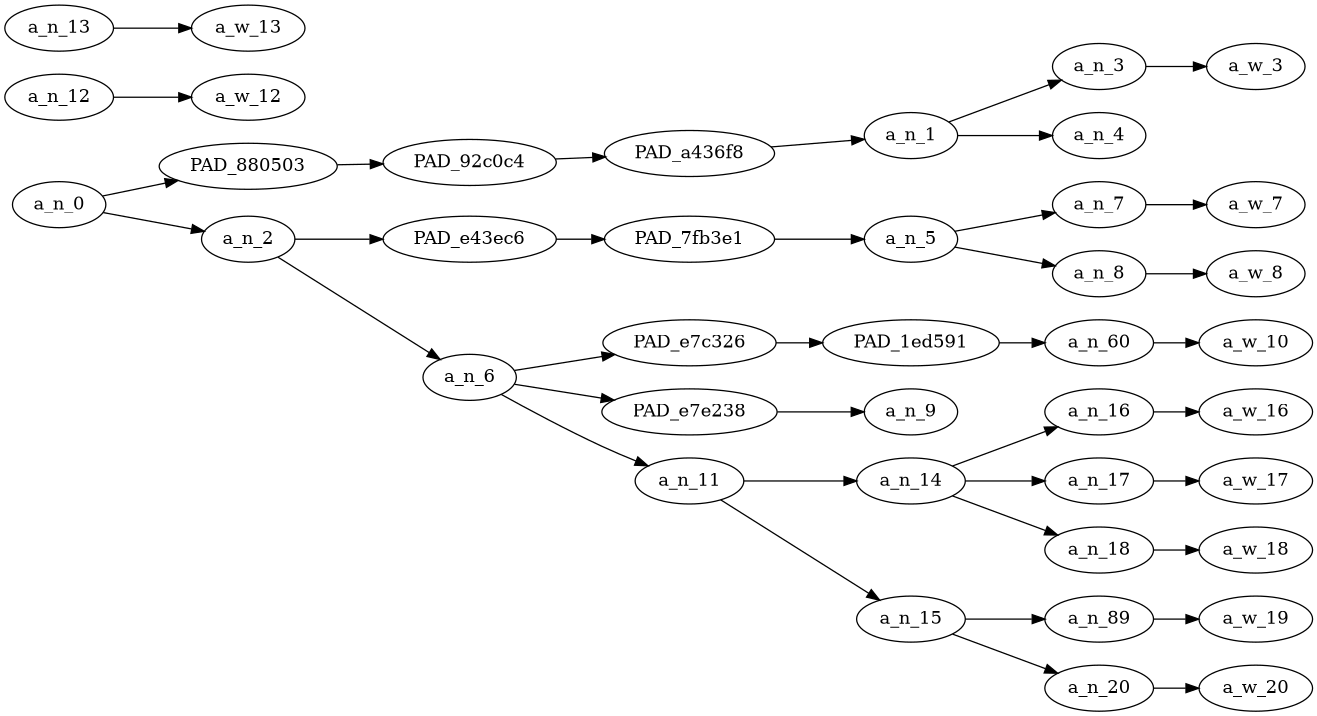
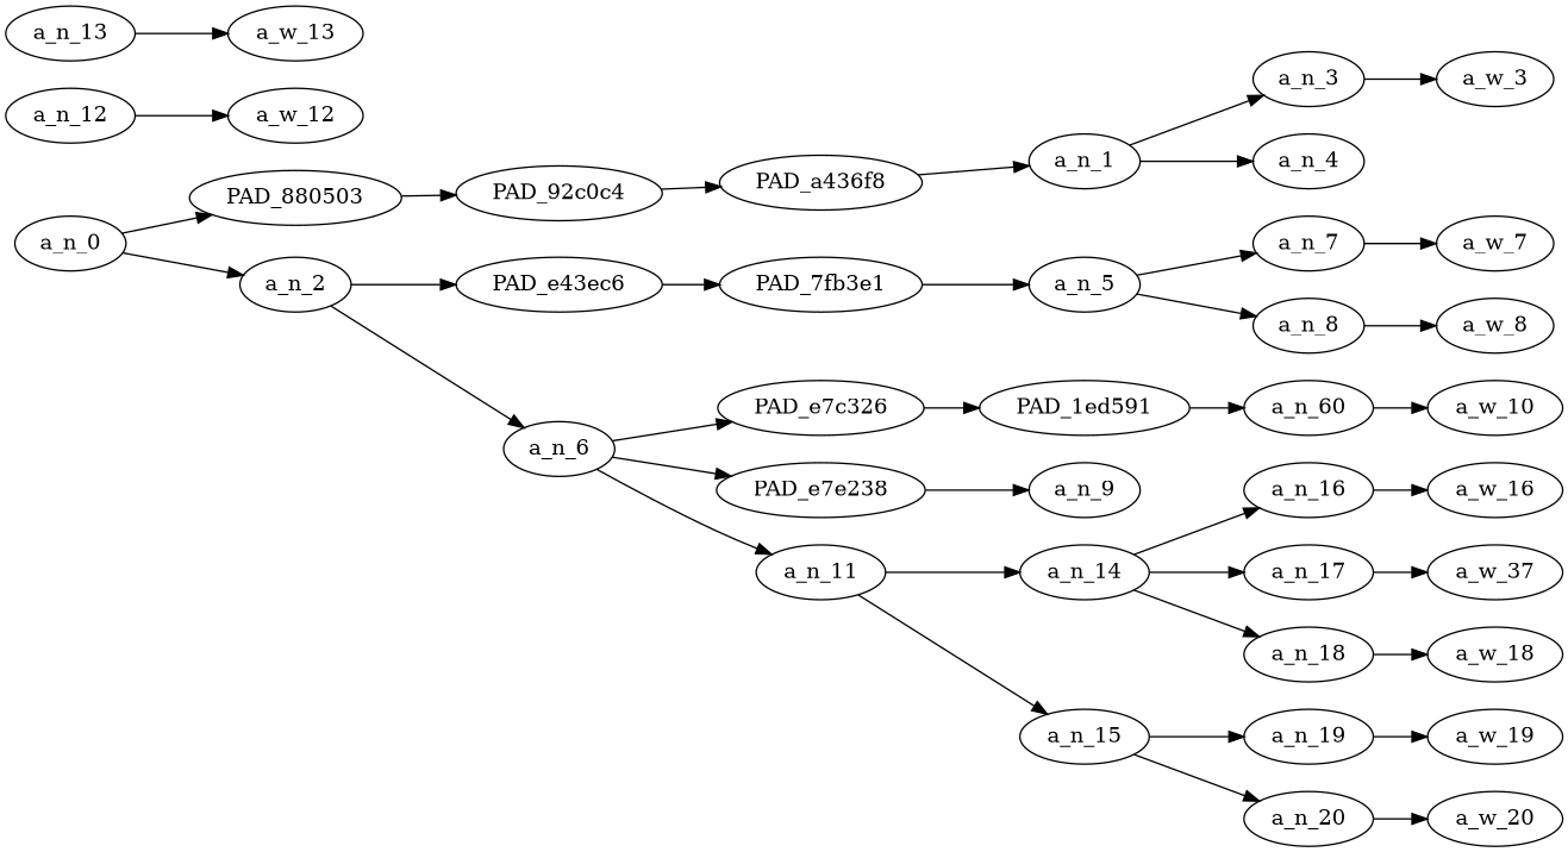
  strict digraph {
    rankdir=LR
    node [div_dir=1 index=0 level=1 text_span="[0, 1]" value=0.14918296]
    a_n_0 [level=6 text_span="[0, 1, 2, 3, 4, 5, 6, 7, 8, 9, 10, 11]" value=0.99999999]
    PAD_880503 [level=5]
    a_n_2 [index=1 level=5 text_span="[2, 3, 4, 5, 6, 7, 8, 9, 10, 11]" value=0.84960728]
    PAD_92c0c4 [level=4]
    PAD_e43ec6 [div_dir=-1 index=1 level=4 text_span="[2, 3]" value=0.07268186]
    a_n_6 [index=2 level=4 text_span="[4, 5, 6, 7, 8, 9, 10, 11]" value=0.77591463]
    PAD_a436f8 [level=3]
    PAD_7fb3e1 [div_dir=-1 index=1 level=3 text_span="[2, 3]" value=0.07268186]
    PAD_e7c326 [div_dir=-1 index=3 level=3 text_span="[6]" value=0.03276144]
    PAD_e7e238 [div_dir=-1 index=2 level=3 text_span="[4, 5]" value=0.18992341]
    a_n_11 [index=4 level=3 text_span="[7, 8, 9, 10, 11]" value=0.55206711]
    a_n_1 [level=2]
    a_n_3 [text_span="[0]" value=0.10216970]
    a_n_4 [div_dir=-1 index=1 text_span="[1]" value=0.04627316]
    a_w_3 [div_dir=0 level=0 text_span="[0]" value=oh]
    a_n_5 [div_dir=-1 index=1 level=2 text_span="[2, 3]" value=0.07268186]
    PAD_1ed591 [div_dir=-1 index=3 level=2 text_span="[6]" value=0.03276144]
    a_n_9 [div_dir=-1 index=2 level=2 text_span="[4, 5]" value=0.18992341]
    a_n_14 [index=4 level=2 text_span="[7, 8, 9]" value=0.44226349]
    a_n_15 [index=5 level=2 text_span="[10, 11]" value=0.10796167]
    a_n_7 [div_dir=-1 index=2 text_span="[2]" value=0.03648167]
    a_n_8 [div_dir=-1 index=3 text_span="[3]" value=0.03605047]
    a_w_7 [div_dir=0 index=2 level=0 text_span="[2]" value=not]
    a_w_8 [div_dir=0 index=3 level=0 text_span="[3]" value=only]
    n25 [div_dir=-1 index=6 label=a_n_60 text_span="[6]" value=0.03276144]
    a_n_16 [index=7 text_span="[7]" value=0.04930934]
    a_n_17 [index=8 text_span="[8]" value=0.29165731]
    a_n_18 [index=9 text_span="[9]" value=0.09923054]
-   a_n_19 [div_dir=-1 index=10 text_span="[10]" value=0.04349091 label=a_n_89]
+   a_n_19 [div_dir=-1 index=10 text_span="[10]" value=0.04349091]
    a_n_20 [index=11 text_span="[11]" value=0.06419769]
    a_w_10 [div_dir=0 index=6 level=0 text_span="[6]" value=but]
    a_n_12 [index=4 text_span="[4]" value=0.03912273]
    a_w_12 [div_dir=0 index=4 level=0 text_span="[4]" value=a]
    a_n_13 [div_dir=-1 index=5 text_span="[5]" value=0.15052951]
    a_w_13 [div_dir=0 index=5 level=0 text_span="[5]" value=sjw]
    a_w_16 [div_dir=0 index=7 level=0 text_span="[7]" value=a1]
-   a_w_17 [div_dir=0 index=8 level=0 text_span="[8]" value=nigger]
+   a_w_17 [div_dir=0 index=8 level=0 text_span="[8]" value=nigger label=a_w_37]
    a_w_18 [div_dir=0 index=9 level=0 text_span="[9]" value=lover]
    a_w_19 [div_dir=0 index=10 level=0 text_span="[10]" value=on]
    a_w_20 [div_dir=0 index=11 level=0 text_span="[11]" value=top]
    a_n_0 -> PAD_880503
    a_n_0 -> a_n_2
    PAD_880503 -> PAD_92c0c4
    a_n_2 -> PAD_e43ec6
    a_n_2 -> a_n_6
    PAD_92c0c4 -> PAD_a436f8
    PAD_e43ec6 -> PAD_7fb3e1
    a_n_6 -> PAD_e7c326
    a_n_6 -> PAD_e7e238
    a_n_6 -> a_n_11
    PAD_a436f8 -> a_n_1
    PAD_7fb3e1 -> a_n_5
    PAD_e7c326 -> PAD_1ed591
    PAD_e7e238 -> a_n_9
    a_n_11 -> a_n_14
    a_n_11 -> a_n_15
    a_n_1 -> a_n_3
    a_n_1 -> a_n_4
    a_n_3 -> a_w_3
    a_n_5 -> a_n_7
    a_n_5 -> a_n_8
    PAD_1ed591 -> n25
    a_n_14 -> a_n_16
    a_n_14 -> a_n_17
    a_n_14 -> a_n_18
    a_n_15 -> a_n_19
    a_n_15 -> a_n_20
    a_n_7 -> a_w_7
    a_n_8 -> a_w_8
    n25 -> a_w_10
    a_n_16 -> a_w_16
    a_n_17 -> a_w_17
    a_n_18 -> a_w_18
    a_n_19 -> a_w_19
    a_n_20 -> a_w_20
    a_n_12 -> a_w_12
    a_n_13 -> a_w_13
  }
